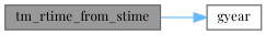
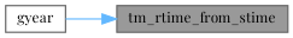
  digraph {
    rankdir=LR
    fontname="Playfair Display"
    node [fontname="Playfair Display" fontsize=10 shape=box style=filled]
    n1 [color=gray40 fillcolor=grey60 fontcolor=black height=0.2 label=tm_rtime_from_stime width=0.4]
    n2 [color=grey40 fillcolor=white height=0.2 label=gyear width=0.4]
-   n1 -> n2 [color=steelblue1 fontname="Playfair Display" fontsize=10 labelfontname=Helvetica labelfontsize=10 style=solid]
+   n2 -> n1 [color=steelblue1 fontname="Playfair Display" fontsize=10 labelfontname=Helvetica labelfontsize=10 style=solid]
  }
